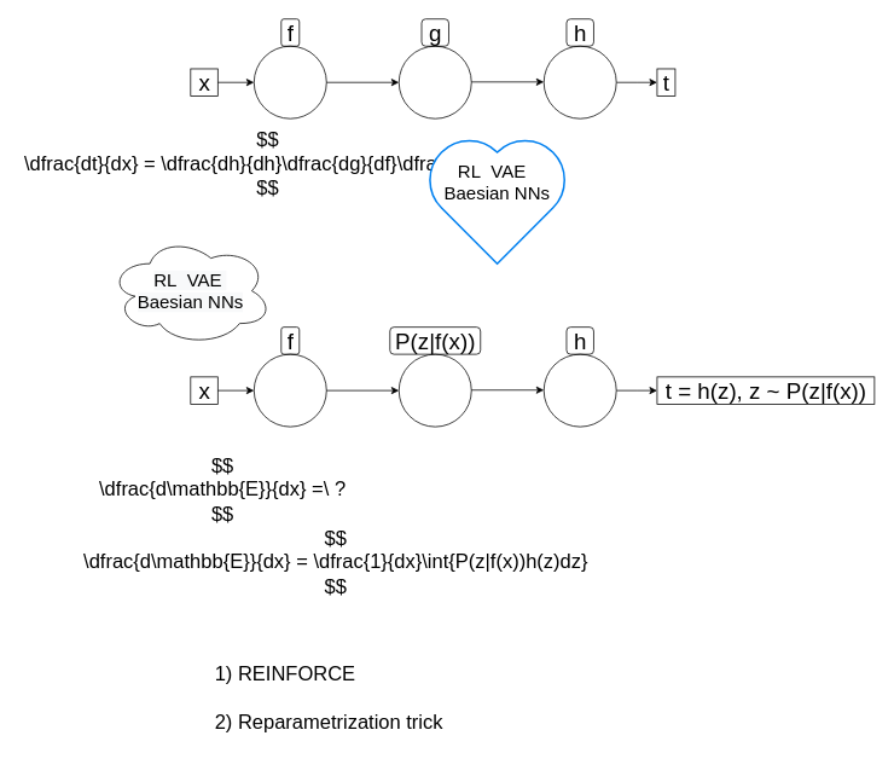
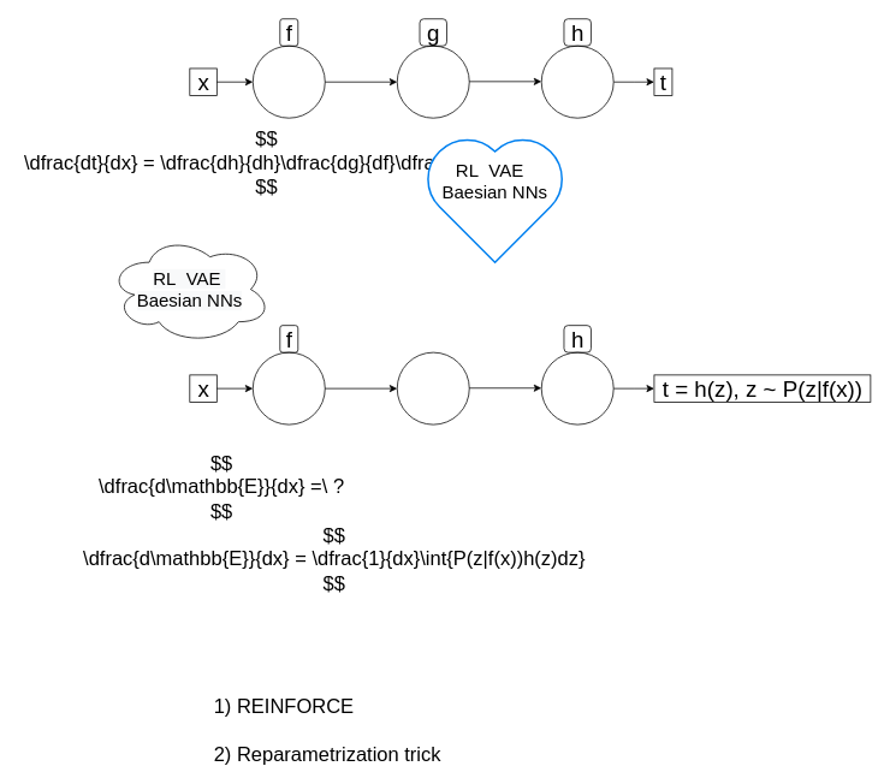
  <mxCell id="0" />
  <mxCell id="1" parent="0" />
  <mxCell id="2" value="" style="ellipse;whiteSpace=wrap;html=1;aspect=fixed;" vertex="1" parent="1"><mxGeometry x="280" y="390" width="80" height="80" as="geometry" /></mxCell>
  <mxCell id="3" value="" style="ellipse;whiteSpace=wrap;html=1;aspect=fixed;" vertex="1" parent="1"><mxGeometry x="440" y="390" width="80" height="80" as="geometry" /></mxCell>
  <mxCell id="4" value="" style="edgeStyle=orthogonalEdgeStyle;rounded=0;orthogonalLoop=1;jettySize=auto;html=1;" edge="1" parent="1" source="5"><mxGeometry relative="1" as="geometry"><mxPoint x="725" y="430" as="targetPoint" /></mxGeometry></mxCell>
  <mxCell id="5" value="" style="ellipse;whiteSpace=wrap;html=1;aspect=fixed;" vertex="1" parent="1"><mxGeometry x="600" y="390" width="80" height="80" as="geometry" /></mxCell>
  <mxCell id="6" value="" style="endArrow=classic;html=1;exitX=1;exitY=0.5;exitDx=0;exitDy=0;entryX=0;entryY=0.5;entryDx=0;entryDy=0;" edge="1" parent="1" source="2" target="3"><mxGeometry width="50" height="50" relative="1" as="geometry"><mxPoint x="590" y="550" as="sourcePoint" /><mxPoint x="640" y="500" as="targetPoint" /></mxGeometry></mxCell>
  <mxCell id="7" value="" style="endArrow=classic;html=1;exitX=1;exitY=0.5;exitDx=0;exitDy=0;entryX=0;entryY=0.5;entryDx=0;entryDy=0;" edge="1" parent="1"><mxGeometry width="50" height="50" relative="1" as="geometry"><mxPoint x="520" y="429.5" as="sourcePoint" /><mxPoint x="600" y="429.5" as="targetPoint" /></mxGeometry></mxCell>
  <mxCell id="8" value="" style="edgeStyle=orthogonalEdgeStyle;rounded=0;orthogonalLoop=1;jettySize=auto;html=1;" edge="1" parent="1" source="9" target="2"><mxGeometry relative="1" as="geometry" /></mxCell>
  <mxCell id="9" value="&lt;font size=&quot;1&quot;&gt;&lt;span style=&quot;font-size: 25px&quot;&gt;x&lt;/span&gt;&lt;/font&gt;" style="text;html=1;align=center;verticalAlign=middle;resizable=0;points=[];autosize=1;strokeColor=#000000;" vertex="1" parent="1"><mxGeometry x="210" y="415" width="30" height="30" as="geometry" /></mxCell>
  <mxCell id="10" value="&lt;font style=&quot;font-size: 25px&quot;&gt;t = h(z), z ~ P(z|f(x))&lt;/font&gt;" style="text;html=1;align=center;verticalAlign=middle;resizable=0;points=[];autosize=1;strokeColor=#000000;" vertex="1" parent="1"><mxGeometry x="725" y="415" width="240" height="30" as="geometry" /></mxCell>
  <mxCell id="11" value="&lt;font size=&quot;1&quot;&gt;&lt;span style=&quot;font-size: 25px&quot;&gt;f&lt;/span&gt;&lt;/font&gt;" style="text;html=1;align=center;verticalAlign=middle;resizable=0;points=[];autosize=1;strokeColor=#000000;rounded=1;" vertex="1" parent="1"><mxGeometry x="310" y="360" width="20" height="30" as="geometry" /></mxCell>
- <mxCell id="12" value="&lt;span style=&quot;font-size: 25px&quot;&gt;P(z|f(x))&lt;/span&gt;" style="text;html=1;align=center;verticalAlign=middle;resizable=0;points=[];autosize=1;strokeColor=#000000;rounded=1;" vertex="1" parent="1"><mxGeometry x="430" y="360" width="100" height="30" as="geometry" /></mxCell>
  <mxCell id="13" value="&lt;span style=&quot;font-size: 25px&quot;&gt;h&lt;/span&gt;" style="text;html=1;align=center;verticalAlign=middle;resizable=0;points=[];autosize=1;strokeColor=#000000;rounded=1;" vertex="1" parent="1"><mxGeometry x="625" y="360" width="30" height="30" as="geometry" /></mxCell>
  <mxCell id="14" value="" style="ellipse;whiteSpace=wrap;html=1;aspect=fixed;" vertex="1" parent="1"><mxGeometry x="280" y="50" width="80" height="80" as="geometry" /></mxCell>
  <mxCell id="15" value="" style="ellipse;whiteSpace=wrap;html=1;aspect=fixed;" vertex="1" parent="1"><mxGeometry x="440" y="50" width="80" height="80" as="geometry" /></mxCell>
  <mxCell id="16" value="" style="edgeStyle=orthogonalEdgeStyle;rounded=0;orthogonalLoop=1;jettySize=auto;html=1;" edge="1" parent="1" source="17"><mxGeometry relative="1" as="geometry"><mxPoint x="725" y="90" as="targetPoint" /></mxGeometry></mxCell>
  <mxCell id="17" value="" style="ellipse;whiteSpace=wrap;html=1;aspect=fixed;" vertex="1" parent="1"><mxGeometry x="600" y="50" width="80" height="80" as="geometry" /></mxCell>
  <mxCell id="18" value="" style="endArrow=classic;html=1;exitX=1;exitY=0.5;exitDx=0;exitDy=0;entryX=0;entryY=0.5;entryDx=0;entryDy=0;" edge="1" parent="1" source="14" target="15"><mxGeometry width="50" height="50" relative="1" as="geometry"><mxPoint x="590" y="210" as="sourcePoint" /><mxPoint x="640" y="160" as="targetPoint" /></mxGeometry></mxCell>
  <mxCell id="19" value="" style="endArrow=classic;html=1;exitX=1;exitY=0.5;exitDx=0;exitDy=0;entryX=0;entryY=0.5;entryDx=0;entryDy=0;" edge="1" parent="1"><mxGeometry width="50" height="50" relative="1" as="geometry"><mxPoint x="520" y="89.5" as="sourcePoint" /><mxPoint x="600" y="89.5" as="targetPoint" /></mxGeometry></mxCell>
  <mxCell id="20" value="" style="edgeStyle=orthogonalEdgeStyle;rounded=0;orthogonalLoop=1;jettySize=auto;html=1;" edge="1" parent="1" source="21" target="14"><mxGeometry relative="1" as="geometry" /></mxCell>
  <mxCell id="21" value="&lt;font size=&quot;1&quot;&gt;&lt;span style=&quot;font-size: 25px&quot;&gt;x&lt;/span&gt;&lt;/font&gt;" style="text;html=1;align=center;verticalAlign=middle;resizable=0;points=[];autosize=1;strokeColor=#000000;" vertex="1" parent="1"><mxGeometry x="210" y="75" width="30" height="30" as="geometry" /></mxCell>
  <mxCell id="22" value="&lt;font style=&quot;font-size: 25px&quot;&gt;t&lt;/font&gt;" style="text;html=1;align=center;verticalAlign=middle;resizable=0;points=[];autosize=1;strokeColor=#000000;" vertex="1" parent="1"><mxGeometry x="725" y="75" width="20" height="30" as="geometry" /></mxCell>
  <mxCell id="23" value="&lt;font size=&quot;1&quot;&gt;&lt;span style=&quot;font-size: 25px&quot;&gt;f&lt;/span&gt;&lt;/font&gt;" style="text;html=1;align=center;verticalAlign=middle;resizable=0;points=[];autosize=1;strokeColor=#000000;rounded=1;" vertex="1" parent="1"><mxGeometry x="310" y="20" width="20" height="30" as="geometry" /></mxCell>
  <mxCell id="24" value="&lt;span style=&quot;font-size: 25px&quot;&gt;g&lt;/span&gt;" style="text;html=1;align=center;verticalAlign=middle;resizable=0;points=[];autosize=1;strokeColor=#000000;rounded=1;" vertex="1" parent="1"><mxGeometry x="465" y="20" width="30" height="30" as="geometry" /></mxCell>
  <mxCell id="25" value="&lt;span style=&quot;font-size: 25px&quot;&gt;h&lt;/span&gt;" style="text;html=1;align=center;verticalAlign=middle;resizable=0;points=[];autosize=1;strokeColor=#000000;rounded=1;" vertex="1" parent="1"><mxGeometry x="625" y="20" width="30" height="30" as="geometry" /></mxCell>
  <mxCell id="26" value="&lt;font style=&quot;font-size: 22px&quot;&gt;$$&lt;br&gt;\dfrac{dt}{dx} = \dfrac{dh}{dh}\dfrac{dg}{df}\dfrac{df}{dx}&lt;br&gt;$$&lt;/font&gt;" style="text;html=1;align=center;verticalAlign=middle;resizable=0;points=[];autosize=1;" vertex="1" parent="1"><mxGeometry x="20" y="150" width="550" height="60" as="geometry" /></mxCell>
  <mxCell id="27" value="&lt;font style=&quot;font-size: 22px&quot;&gt;$$&lt;br&gt;\dfrac{d\mathbb{E}}{dx} =\ ?&lt;br&gt;$$&lt;/font&gt;" style="text;html=1;align=center;verticalAlign=middle;resizable=0;points=[];autosize=1;" vertex="1" parent="1"><mxGeometry x="100" y="510" width="290" height="60" as="geometry" /></mxCell>
  <mxCell id="28" value="&lt;font style=&quot;font-size: 22px&quot;&gt;$$&lt;br&gt;\dfrac{d\mathbb{E}}{dx} =&amp;nbsp;\dfrac{1}{dx}\int{P(z|f(x))h(z)dz}&lt;br&gt;$$&lt;/font&gt;" style="text;html=1;align=center;verticalAlign=middle;resizable=0;points=[];autosize=1;" vertex="1" parent="1"><mxGeometry x="85" y="590" width="570" height="60" as="geometry" /></mxCell>
- <mxCell id="29" value="&lt;font style=&quot;font-size: 22px&quot;&gt;1) REINFORCE&lt;br&gt;&lt;br&gt;2) Reparametrization trick&lt;/font&gt;" style="text;html=1;align=left;verticalAlign=middle;resizable=0;points=[];autosize=1;" vertex="1" parent="1"><mxGeometry x="235" y="740" width="270" height="60" as="geometry" /></mxCell>
+ <mxCell id="29" value="&lt;font style=&quot;font-size: 22px&quot;&gt;1) REINFORCE&lt;br&gt;&lt;br&gt;2) Reparametrization trick&lt;/font&gt;" style="text;html=1;align=left;verticalAlign=middle;resizable=0;points=[];autosize=1;" vertex="1" parent="1"><mxGeometry x="235" y="780" width="270" height="60" as="geometry" /></mxCell>
  <mxCell id="30" value="&lt;span style=&quot;color: rgb(0 , 0 , 0) ; font-family: &amp;#34;helvetica&amp;#34; ; font-size: 20px ; font-style: normal ; font-weight: 400 ; letter-spacing: normal ; text-align: center ; text-indent: 0px ; text-transform: none ; word-spacing: 0px ; background-color: rgb(248 , 249 , 250) ; display: inline ; float: none&quot;&gt;RL&amp;nbsp; VAE&amp;nbsp; &lt;br&gt;Baesian NNs&lt;/span&gt;" style="ellipse;shape=cloud;whiteSpace=wrap;html=1;rounded=1;strokeColor=#000000;" vertex="1" parent="1"><mxGeometry y="260" width="180" height="120" as="geometry" x="120" /></mxCell>
  <mxCell id="31" value="" style="html=1;verticalLabelPosition=bottom;align=center;labelBackgroundColor=#ffffff;verticalAlign=top;strokeWidth=2;strokeColor=#0080F0;shadow=0;dashed=0;shape=mxgraph.ios7.icons.heart;rounded=1;" vertex="1" parent="1"><mxGeometry x="470" y="150" width="156.92" height="140" as="geometry" /></mxCell>
  <mxCell id="32" value="&lt;span style=&quot;font-family: &amp;#34;helvetica&amp;#34; ; font-size: 20px&quot;&gt;RL&amp;nbsp; VAE&amp;nbsp;&amp;nbsp;&lt;/span&gt;&lt;br style=&quot;font-family: &amp;#34;helvetica&amp;#34; ; font-size: 20px&quot;&gt;&lt;span style=&quot;font-family: &amp;#34;helvetica&amp;#34; ; font-size: 20px&quot;&gt;Baesian NNs&lt;/span&gt;" style="text;html=1;align=center;verticalAlign=middle;resizable=0;points=[];autosize=1;" vertex="1" parent="1"><mxGeometry x="483.46" y="180" width="130" height="40" as="geometry" /></mxCell>
